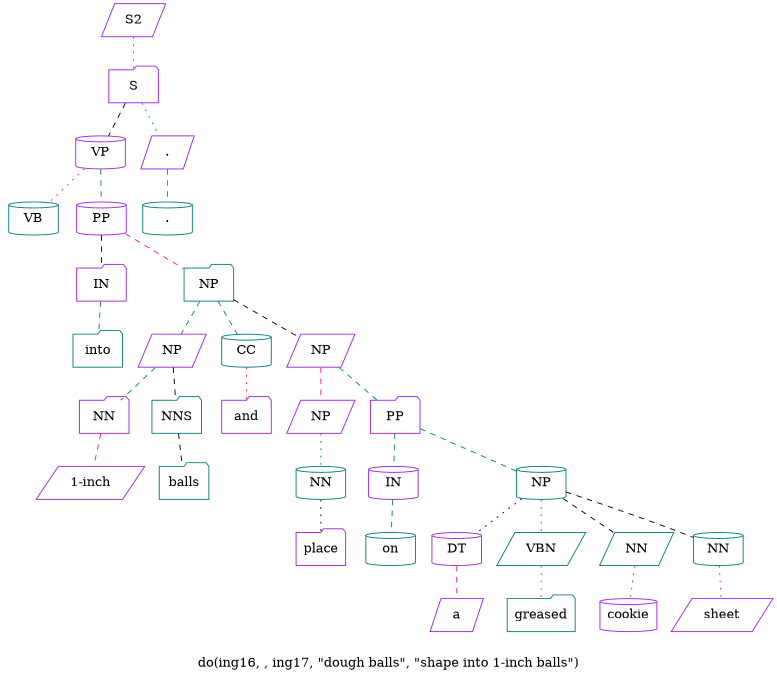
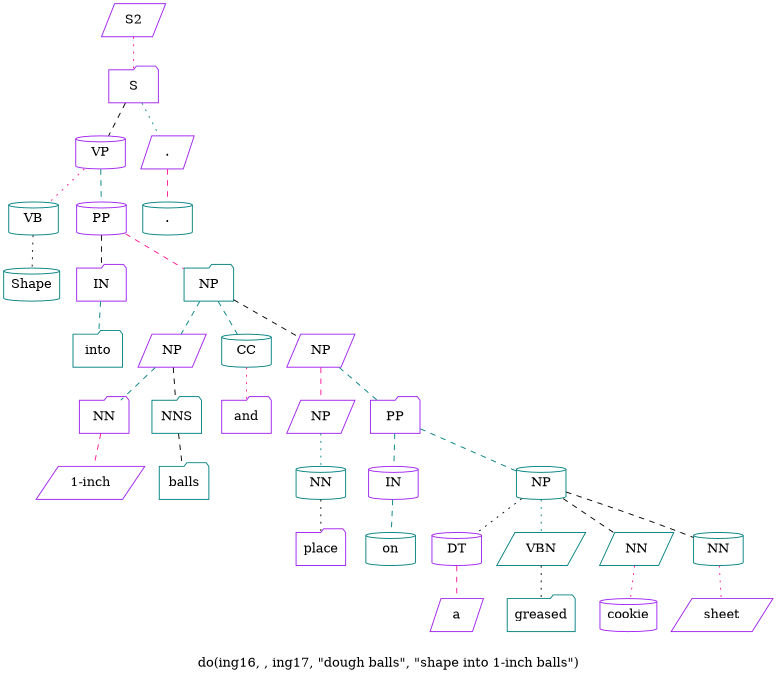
  graph {
    label="do(ing16, , ing17, \"dough balls\", \"shape into 1-inch balls\")"
    node [color=purple shape=cylinder]
    edge [color=teal style=dashed]
    n1 [label=S2 shape=parallelogram]
    n2 [label=S shape=folder]
    n3 [label=VP]
    n4 [label="." shape=parallelogram]
    n5 [color=teal label=VB]
    n6 [label=PP]
    n7 [color=teal label="."]
+   n8 [color=teal label=Shape]
    n9 [label=IN shape=folder]
    n10 [color=teal label=NP shape=folder]
    n11 [color=teal label=into shape=folder]
    n12 [label=NP shape=parallelogram]
    n13 [color=teal label=CC]
    n14 [label=NP shape=parallelogram]
    n15 [label=NN shape=folder]
    n16 [color=teal label=NNS shape=folder]
    n17 [label=and shape=folder]
    n18 [label=NP shape=parallelogram]
    n19 [label=PP shape=folder]
    n20 [label="1-inch" shape=parallelogram]
    n21 [color=teal label=balls shape=folder]
    n22 [color=teal label=NN]
    n23 [label=IN]
    n24 [color=teal label=NP]
    n25 [label=place shape=folder]
    n26 [color=teal label=on]
    n27 [label=DT]
    n28 [color=teal label=VBN shape=parallelogram]
    n29 [color=teal label=NN shape=parallelogram]
    n30 [color=teal label=NN]
    n31 [label=a shape=parallelogram]
    n32 [color=teal label=greased shape=folder]
    n33 [label=cookie]
    n34 [label=sheet shape=parallelogram]
    n1 -- n2 [color=deeppink style=dotted]
    n2 -- n3 [color=black]
    n2 -- n4 [style=dotted]
    n3 -- n5 [color=deeppink style=dotted]
    n3 -- n6
    n4 -- n7 [color=deeppink]
+   n5 -- n8 [color=black style=dotted]
    n6 -- n9 [color=black]
    n6 -- n10 [color=deeppink]
    n9 -- n11
    n10 -- n12
    n10 -- n13
    n10 -- n14 [color=black]
    n12 -- n15
    n12 -- n16 [color=black]
    n13 -- n17 [color=deeppink style=dotted]
    n14 -- n18 [color=deeppink]
    n14 -- n19
    n15 -- n20 [color=deeppink]
    n16 -- n21 [color=black]
    n18 -- n22 [style=dotted]
    n19 -- n23
    n19 -- n24
    n22 -- n25 [color=black style=dotted]
    n23 -- n26
    n24 -- n27 [color=black style=dotted]
    n24 -- n28 [style=dotted]
    n24 -- n29 [color=black]
    n24 -- n30 [color=black]
    n27 -- n31 [color=deeppink]
-   n28 -- n32 [color=deeppink style=dotted]
+   n28 -- n32 [color=black style=dotted]
    n29 -- n33 [color=deeppink style=dotted]
    n30 -- n34 [color=deeppink style=dotted]
  }
